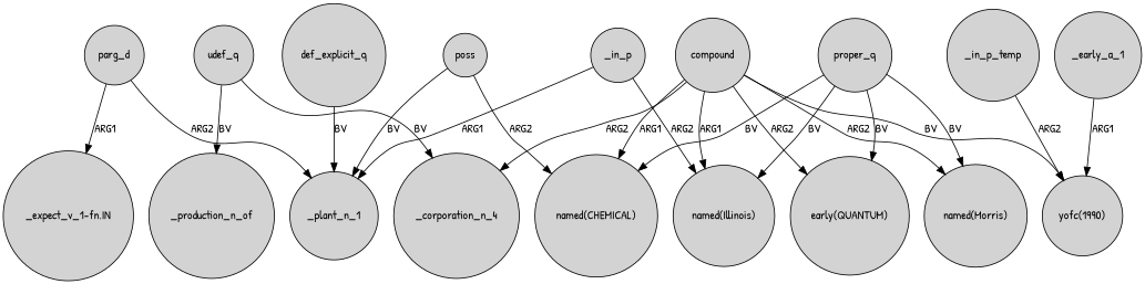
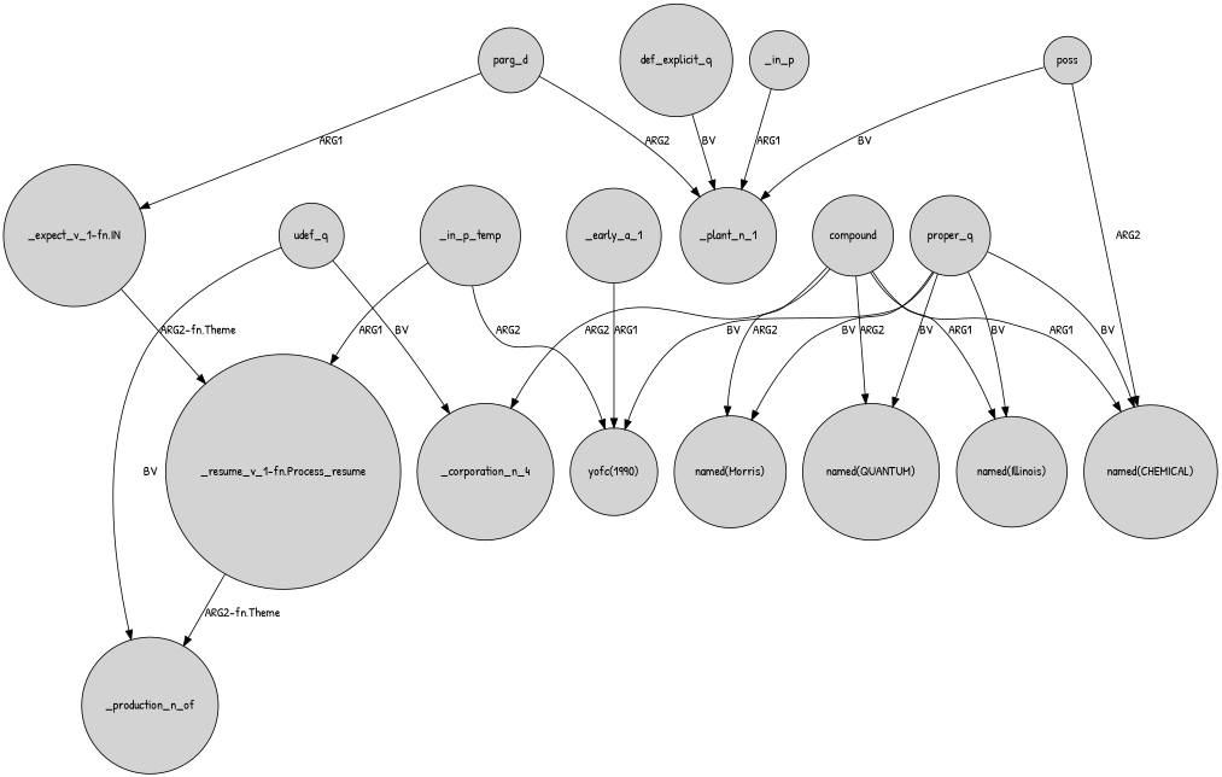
  digraph {
    fontname="Patrick Hand"
    node [fontname="Patrick Hand" shape=circle style=filled]
    edge [fontname="Patrick Hand"]
    udef_q
    _production_n_of
    n3 [label=_corporation_n_4]
+   "_resume_v_1-fn.Process_resume"
    poss
    _plant_n_1
    "named(CHEMICAL)"
    compound
-   "named(QUANTUM)" [label="early(QUANTUM)"]
+   "named(QUANTUM)"
    "named(Illinois)"
    "named(Morris)"
    def_explicit_q
    proper_q
    "yofc(1990)"
    _in_p_temp
    parg_d
    "_expect_v_1-fn.IN"
    _in_p
    _early_a_1
    udef_q -> _production_n_of [label=BV]
    udef_q -> n3 [label=BV]
+   "_resume_v_1-fn.Process_resume" -> _production_n_of [label="ARG2-fn.Theme"]
    poss -> _plant_n_1 [label=BV]
    poss -> "named(CHEMICAL)" [label=ARG2]
    compound -> n3 [label=ARG2]
    compound -> "named(CHEMICAL)" [label=ARG1]
    compound -> "named(QUANTUM)" [label=ARG2]
    compound -> "named(Illinois)" [label=ARG1]
    compound -> "named(Morris)" [label=ARG2]
    def_explicit_q -> _plant_n_1 [label=BV]
    proper_q -> "named(CHEMICAL)" [label=BV]
    proper_q -> "named(QUANTUM)" [label=BV]
    proper_q -> "named(Illinois)" [label=BV]
    proper_q -> "named(Morris)" [label=BV]
-   compound -> "yofc(1990)" [label=BV]
+   proper_q -> "yofc(1990)" [label=BV]
+   _in_p_temp -> "_resume_v_1-fn.Process_resume" [label=ARG1]
    _in_p_temp -> "yofc(1990)" [label=ARG2]
    parg_d -> _plant_n_1 [label=ARG2]
    parg_d -> "_expect_v_1-fn.IN" [label=ARG1]
+   "_expect_v_1-fn.IN" -> "_resume_v_1-fn.Process_resume" [label="ARG2-fn.Theme"]
    _in_p -> _plant_n_1 [label=ARG1]
-   _in_p -> "named(Illinois)" [label=ARG2]
    _early_a_1 -> "yofc(1990)" [label=ARG1]
  }
